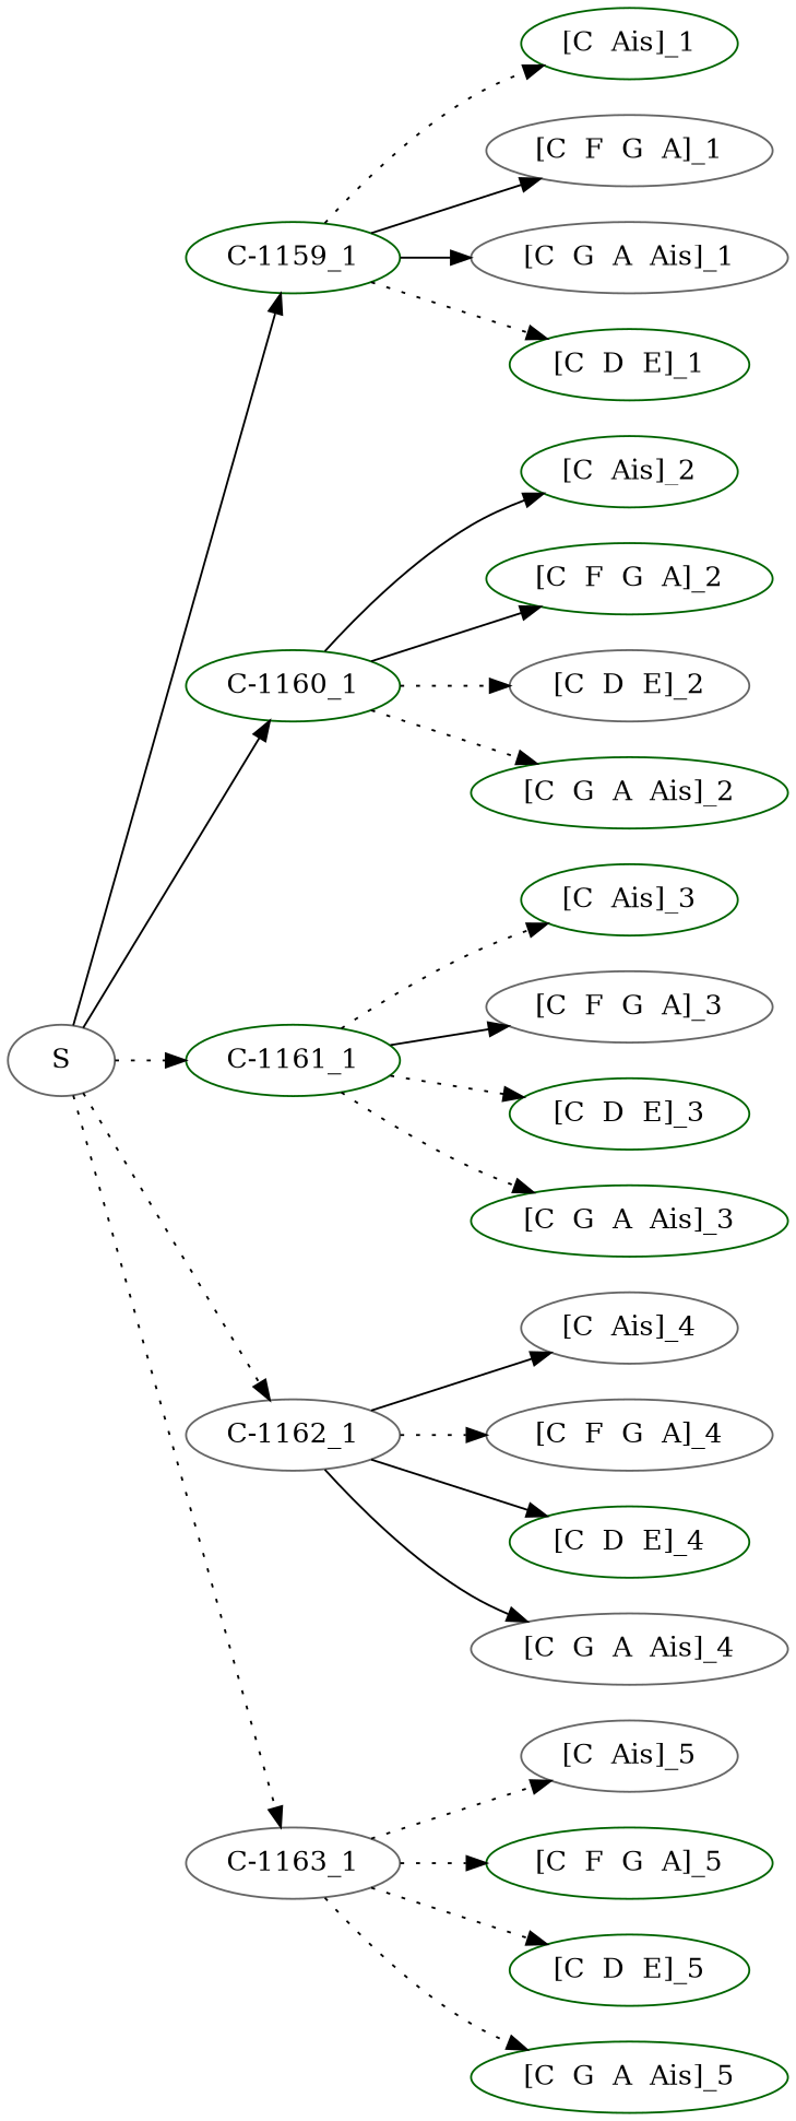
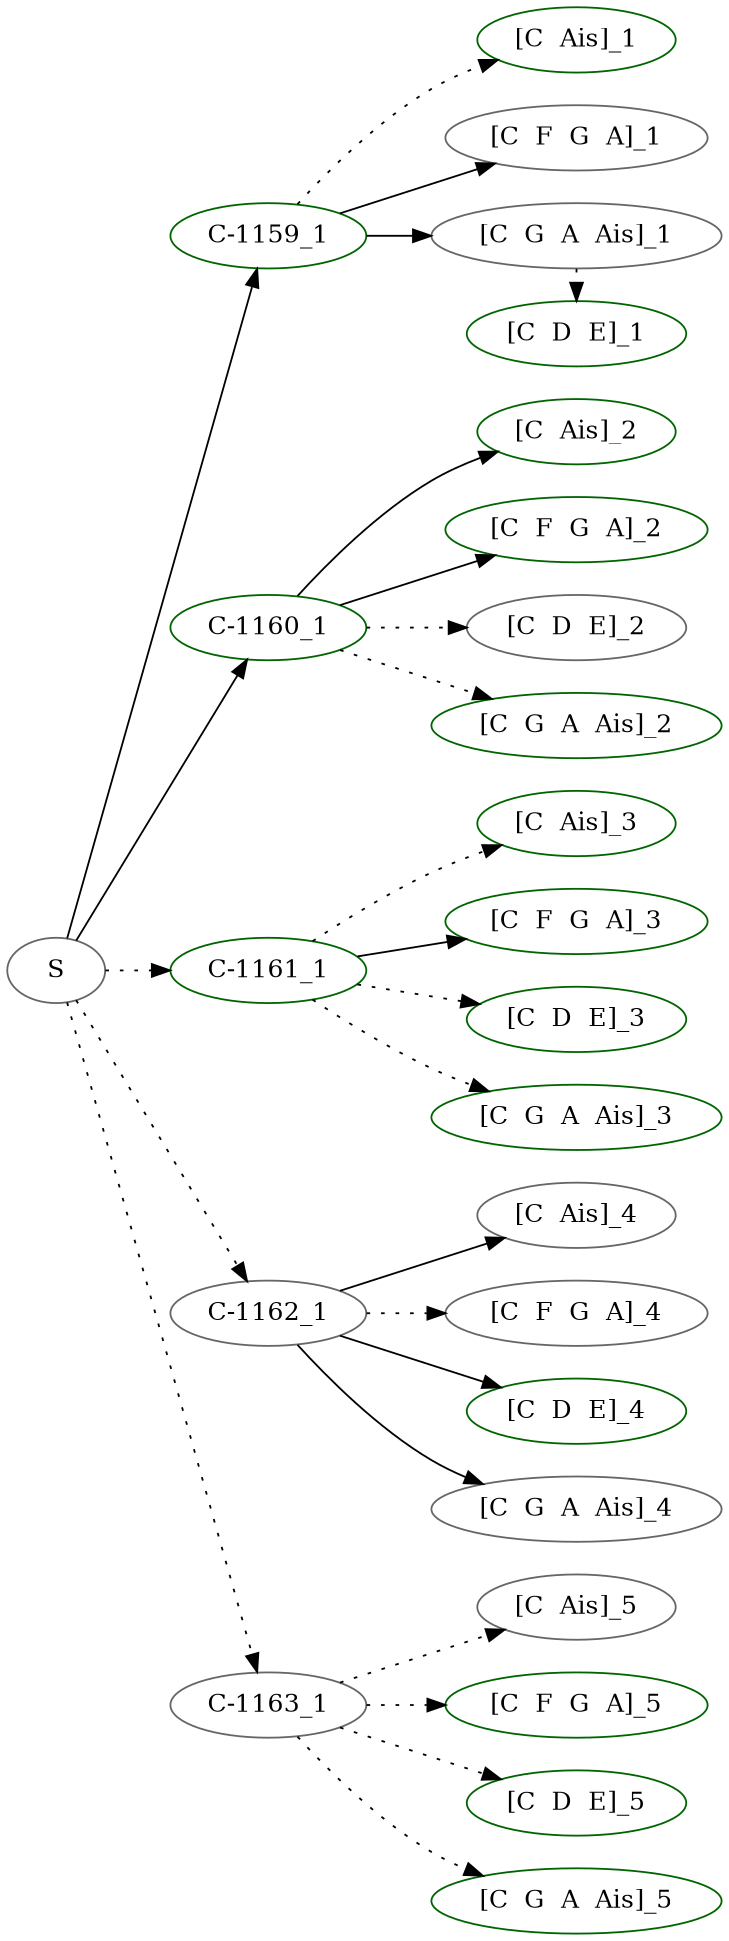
  digraph {
    rankdir=LR
    node [color=darkgreen]
    edge [style=dotted]
    S [color=gray40]
    "C-1159_1"
    "C-1160_1"
    "C-1161_1"
    "C-1162_1" [color=gray40]
    "C-1163_1" [color=gray40]
    "[C  Ais]_1"
    "[C  F  G  A]_1" [color=gray40]
    "[C  D  E]_1"
    "[C  G  A  Ais]_1" [color=gray40]
    "[C  Ais]_2"
    "[C  F  G  A]_2"
    "[C  D  E]_2" [color=gray40]
    "[C  G  A  Ais]_2"
    "[C  Ais]_3"
-   "[C  F  G  A]_3" [color=gray40]
+   "[C  F  G  A]_3"
    "[C  D  E]_3"
    "[C  G  A  Ais]_3"
    "[C  Ais]_4" [color=gray40]
    "[C  F  G  A]_4" [color=gray40]
    "[C  D  E]_4"
    "[C  G  A  Ais]_4" [color=gray40]
    "[C  Ais]_5" [color=gray40]
    "[C  F  G  A]_5"
    "[C  D  E]_5"
    "[C  G  A  Ais]_5"
    subgraph sub_1 {
      rank=min
      S
    }
    subgraph sub_2 {
      rank=same
      "C-1159_1"
      "C-1160_1"
      "C-1161_1"
      "C-1162_1"
      "C-1163_1"
    }
    subgraph sub_3 {
      rank=same
      "[C  Ais]_1"
      "[C  F  G  A]_1"
      "[C  D  E]_1"
      "[C  G  A  Ais]_1"
      "[C  Ais]_2"
      "[C  F  G  A]_2"
      "[C  D  E]_2"
      "[C  G  A  Ais]_2"
      "[C  Ais]_3"
      "[C  F  G  A]_3"
      "[C  D  E]_3"
      "[C  G  A  Ais]_3"
      "[C  Ais]_4"
      "[C  F  G  A]_4"
      "[C  D  E]_4"
      "[C  G  A  Ais]_4"
      "[C  Ais]_5"
      "[C  F  G  A]_5"
      "[C  D  E]_5"
      "[C  G  A  Ais]_5"
    }
    S -> "C-1159_1" [style=solid]
    S -> "C-1160_1" [style=solid]
    S -> "C-1161_1"
    S -> "C-1162_1"
    S -> "C-1163_1"
    "C-1159_1" -> "[C  Ais]_1"
    "C-1159_1" -> "[C  F  G  A]_1" [style=solid]
-   "C-1159_1" -> "[C  D  E]_1"
+   "[C  G  A  Ais]_1" -> "[C  D  E]_1"
    "C-1159_1" -> "[C  G  A  Ais]_1" [style=solid]
    "C-1160_1" -> "[C  Ais]_2" [style=solid]
    "C-1160_1" -> "[C  F  G  A]_2" [style=solid]
    "C-1160_1" -> "[C  D  E]_2"
    "C-1160_1" -> "[C  G  A  Ais]_2"
    "C-1161_1" -> "[C  Ais]_3"
    "C-1161_1" -> "[C  F  G  A]_3" [style=solid]
    "C-1161_1" -> "[C  D  E]_3"
    "C-1161_1" -> "[C  G  A  Ais]_3"
    "C-1162_1" -> "[C  Ais]_4" [style=solid]
    "C-1162_1" -> "[C  F  G  A]_4"
    "C-1162_1" -> "[C  D  E]_4" [style=solid]
    "C-1162_1" -> "[C  G  A  Ais]_4" [style=solid]
    "C-1163_1" -> "[C  Ais]_5"
    "C-1163_1" -> "[C  F  G  A]_5"
    "C-1163_1" -> "[C  D  E]_5"
    "C-1163_1" -> "[C  G  A  Ais]_5"
  }
